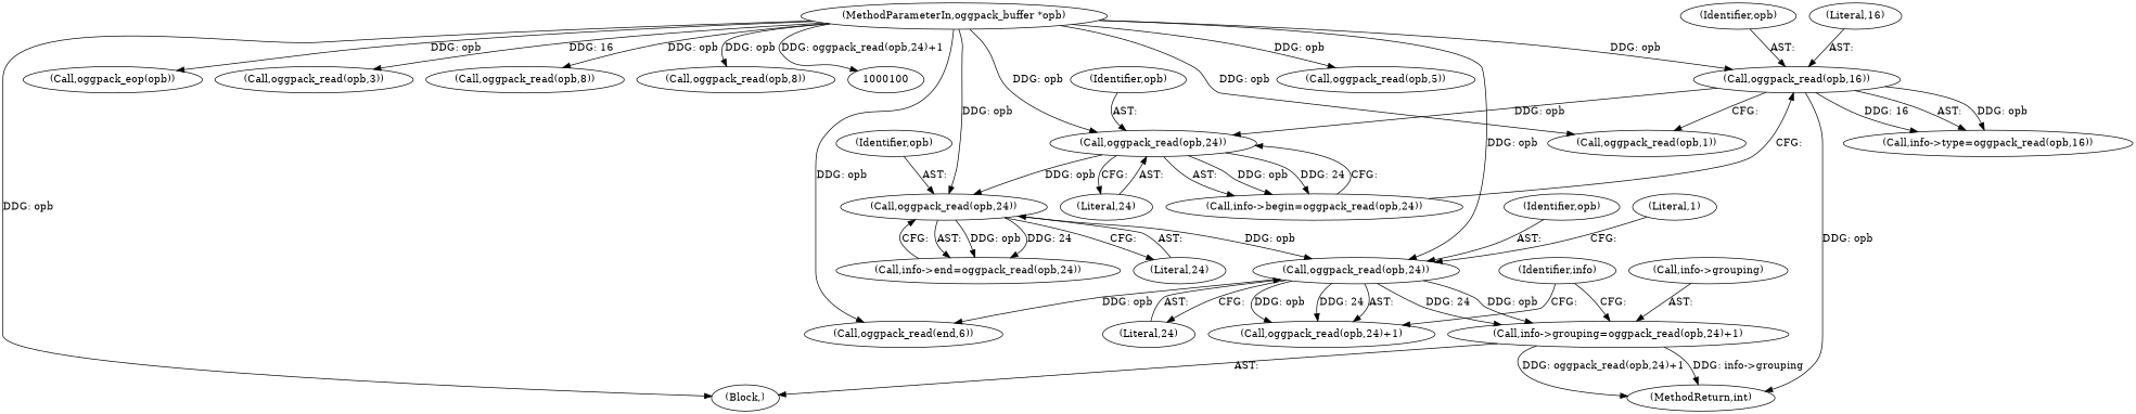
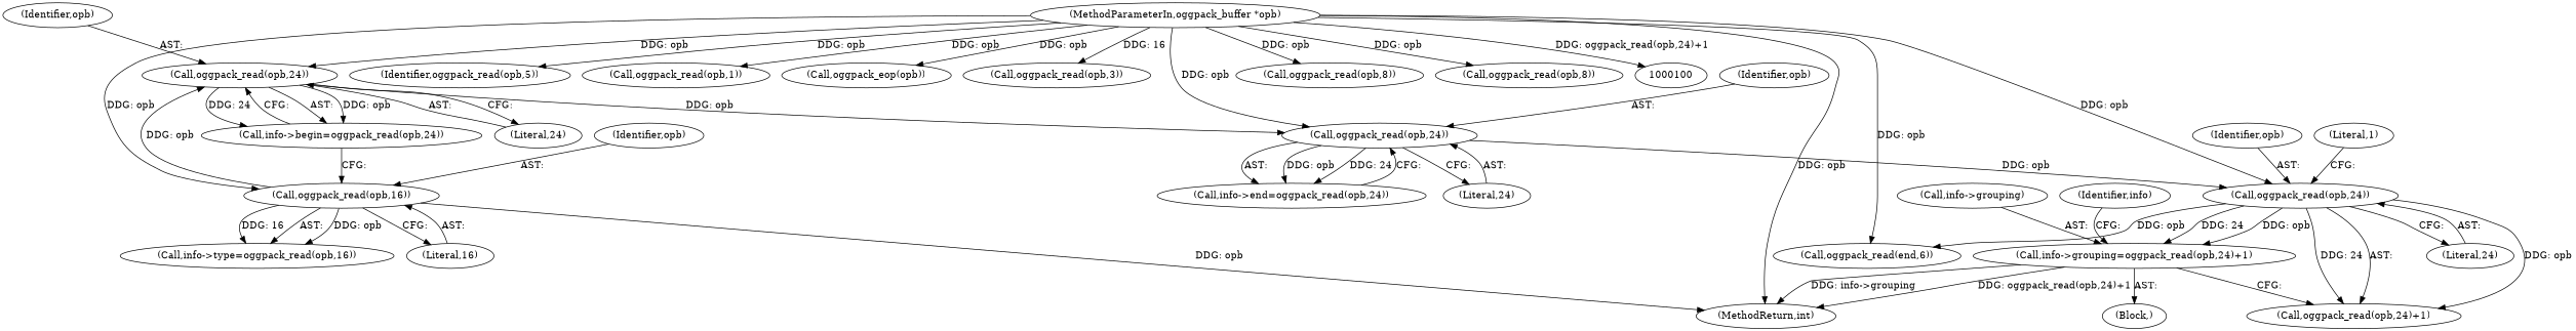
  digraph {
    n1 [label="(Call,info->grouping=oggpack_read(opb,24)+1)"]
    n2 [label="(Call,oggpack_read(opb,24)+1)"]
    n3 [label="(MethodReturn,int)"]
    n4 [label="(Block,)"]
    n5 [label="(Call,oggpack_read(opb,24))"]
    n6 [label="(Literal,24)"]
    n7 [label="(Call,oggpack_read(end,6))"]
    n8 [label="(Call,oggpack_read(opb,24))"]
    n9 [label="(Call,info->end=oggpack_read(opb,24))"]
    n10 [label="(Literal,24)"]
    n11 [label="(Call,oggpack_read(opb,24))"]
    n12 [label="(Call,info->begin=oggpack_read(opb,24))"]
    n13 [label="(Literal,24)"]
    n14 [label="(Call,oggpack_read(opb,16))"]
    n15 [label="(Literal,16)"]
    n16 [label="(Call,info->type=oggpack_read(opb,16))"]
    n17 [label="(MethodParameterIn,oggpack_buffer *opb)"]
-   n18 [label="(Call,oggpack_read(opb,5))"]
+   n18 [label="(Identifier,oggpack_read(opb,5))"]
    n19 [label="(Call,oggpack_read(opb,1))"]
    n20 [label="(Call,oggpack_eop(opb))"]
    n21 [label="(Call,oggpack_read(opb,3))"]
    n22 [label="(Call,oggpack_read(opb,8))"]
    n23 [label="(Call,oggpack_read(opb,8))"]
    1000100
    n25 [label="(Identifier,opb)"]
    n26 [label="(Call,info->grouping)"]
    n27 [label="(Identifier,info)"]
    n28 [label="(Identifier,opb)"]
    n29 [label="(Identifier,opb)"]
    n30 [label="(Literal,1)"]
    n31 [label="(Identifier,opb)"]
-   n27 -> n2 [label="CFG: "]
+   n1 -> n2 [label="CFG: "]
    n1 -> n3 [label="DDG: oggpack_read(opb,24)+1"]
    n1 -> n3 [label="DDG: info->grouping"]
    n1 -> n4 [label="AST: "]
    n5 -> n1 [label="DDG: opb"]
    n5 -> n1 [label="DDG: 24"]
    n5 -> n2 [label="AST: "]
    n5 -> n2 [label="DDG: opb"]
    n5 -> n2 [label="DDG: 24"]
    n5 -> n6 [label="CFG: "]
    n5 -> n7 [label="DDG: opb"]
    n6 -> n5 [label="AST: "]
    n8 -> n5 [label="DDG: opb"]
    n8 -> n9 [label="AST: "]
    n8 -> n9 [label="DDG: opb"]
    n8 -> n9 [label="DDG: 24"]
    n8 -> n10 [label="CFG: "]
    n9 -> n8 [label="CFG: "]
    n10 -> n8 [label="AST: "]
    n11 -> n8 [label="DDG: opb"]
    n11 -> n12 [label="AST: "]
    n11 -> n12 [label="DDG: opb"]
    n11 -> n12 [label="DDG: 24"]
    n11 -> n13 [label="CFG: "]
    n12 -> n11 [label="CFG: "]
    n12 -> n14 [label="CFG: "]
    n13 -> n11 [label="AST: "]
    n14 -> n3 [label="DDG: opb"]
    n14 -> n11 [label="DDG: opb"]
-   n14 -> n19 [label="CFG: "]
+   n14 -> n15 [label="CFG: "]
    n14 -> n16 [label="AST: "]
    n14 -> n16 [label="DDG: opb"]
    n14 -> n16 [label="DDG: 16"]
    n15 -> n14 [label="AST: "]
-   n17 -> n4 [label="DDG: opb"]
+   n17 -> n3 [label="DDG: opb"]
    n17 -> n5 [label="DDG: opb"]
    n17 -> n7 [label="DDG: opb"]
    n17 -> n8 [label="DDG: opb"]
    n17 -> n11 [label="DDG: opb"]
    n17 -> n14 [label="DDG: opb"]
    n17 -> n18 [label="DDG: opb"]
    n17 -> n19 [label="DDG: opb"]
    n17 -> n20 [label="DDG: opb"]
    n17 -> n21 [label="DDG: 16"]
    n17 -> n22 [label="DDG: opb"]
    n17 -> n23 [label="DDG: opb"]
    n17 -> 1000100 [label="DDG: oggpack_read(opb,24)+1"]
    n25 -> n5 [label="AST: "]
    n26 -> n1 [label="AST: "]
    n27 -> n1 [label="CFG: "]
    n28 -> n14 [label="AST: "]
    n29 -> n11 [label="AST: "]
    n30 -> n5 [label="CFG: "]
    n31 -> n8 [label="AST: "]
  }
